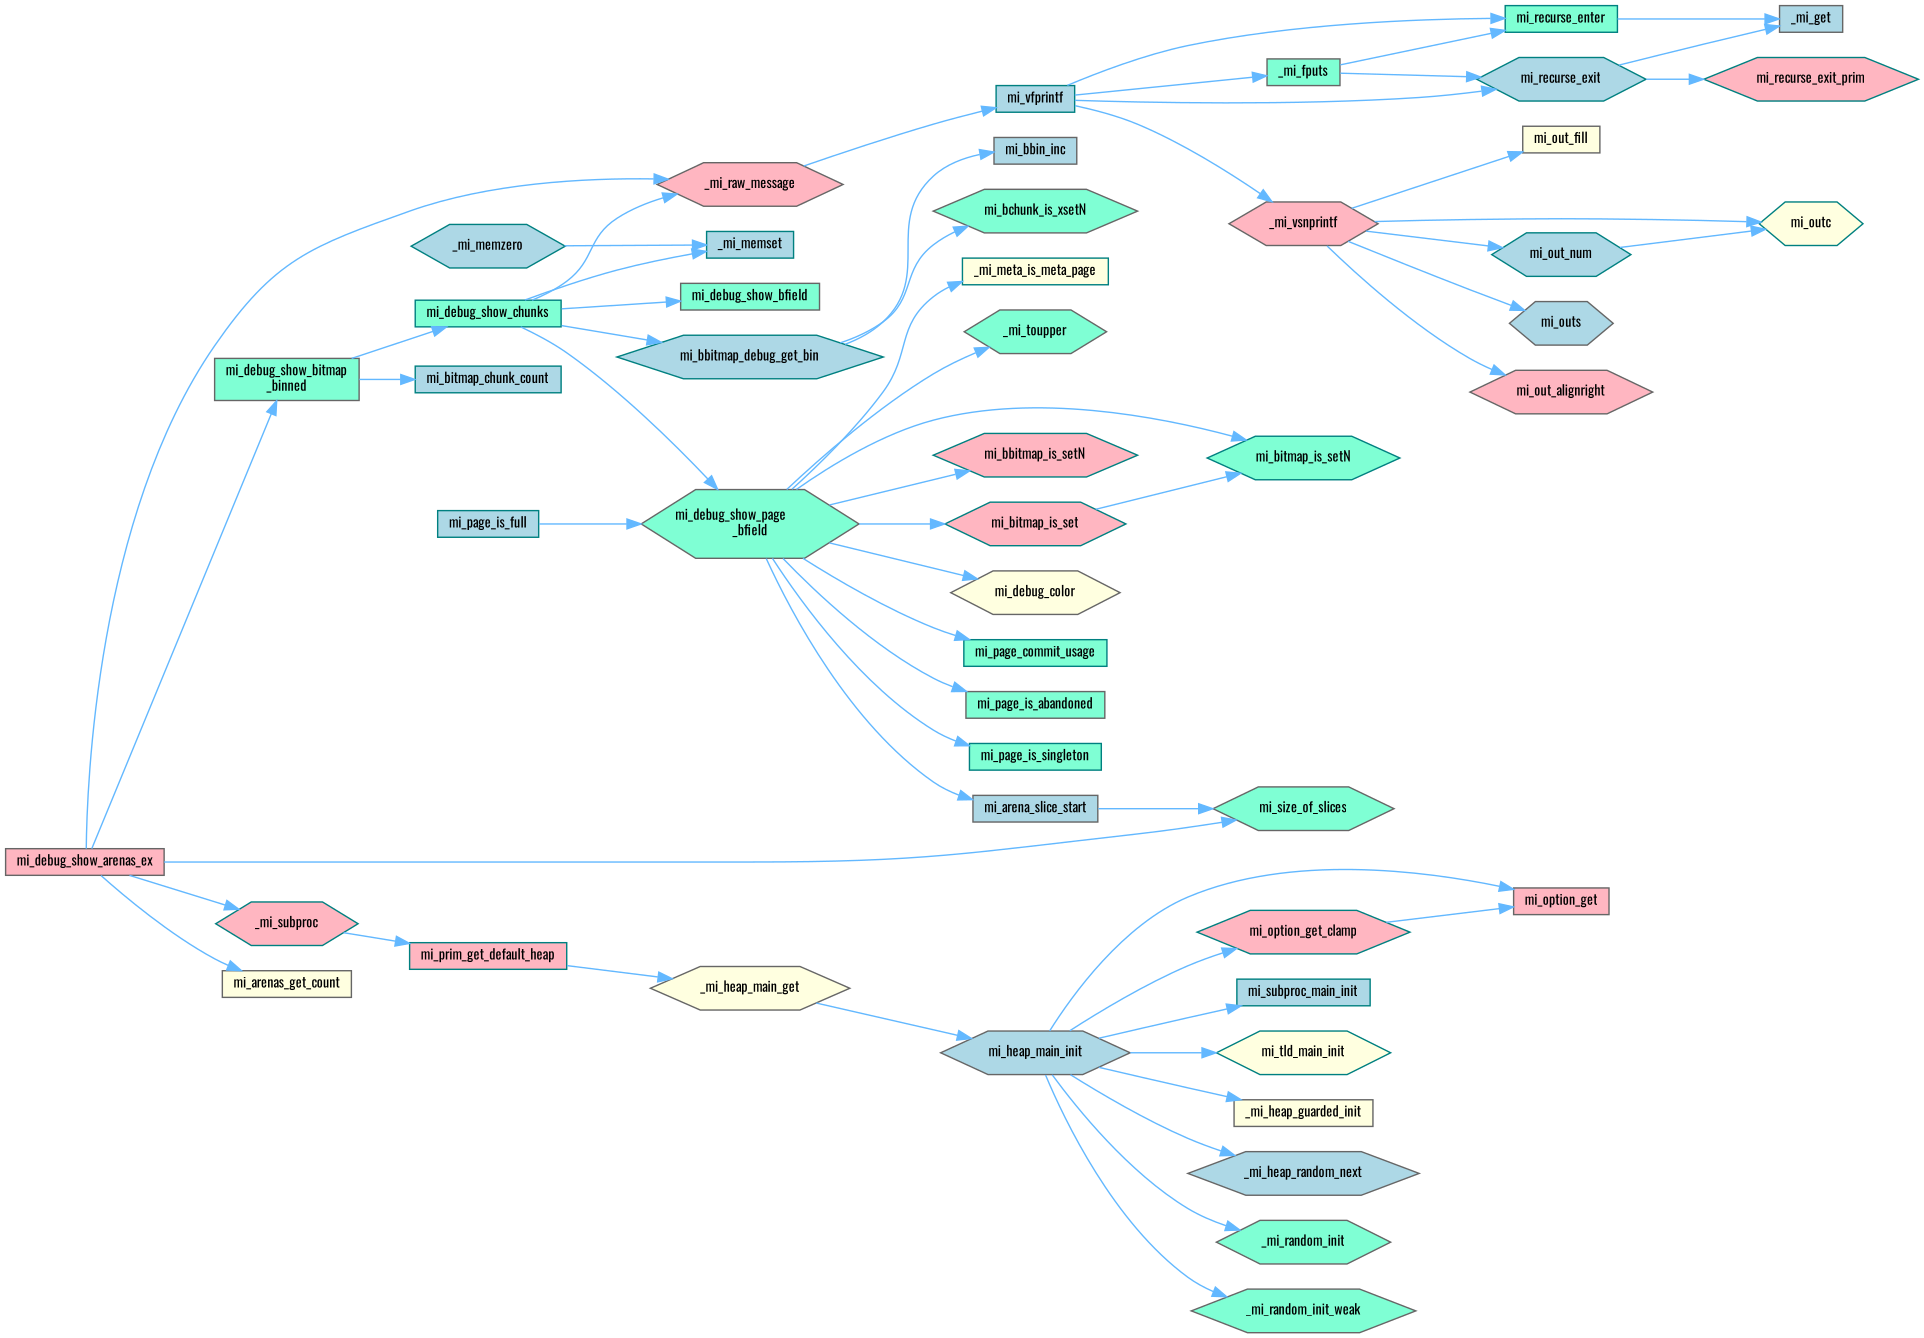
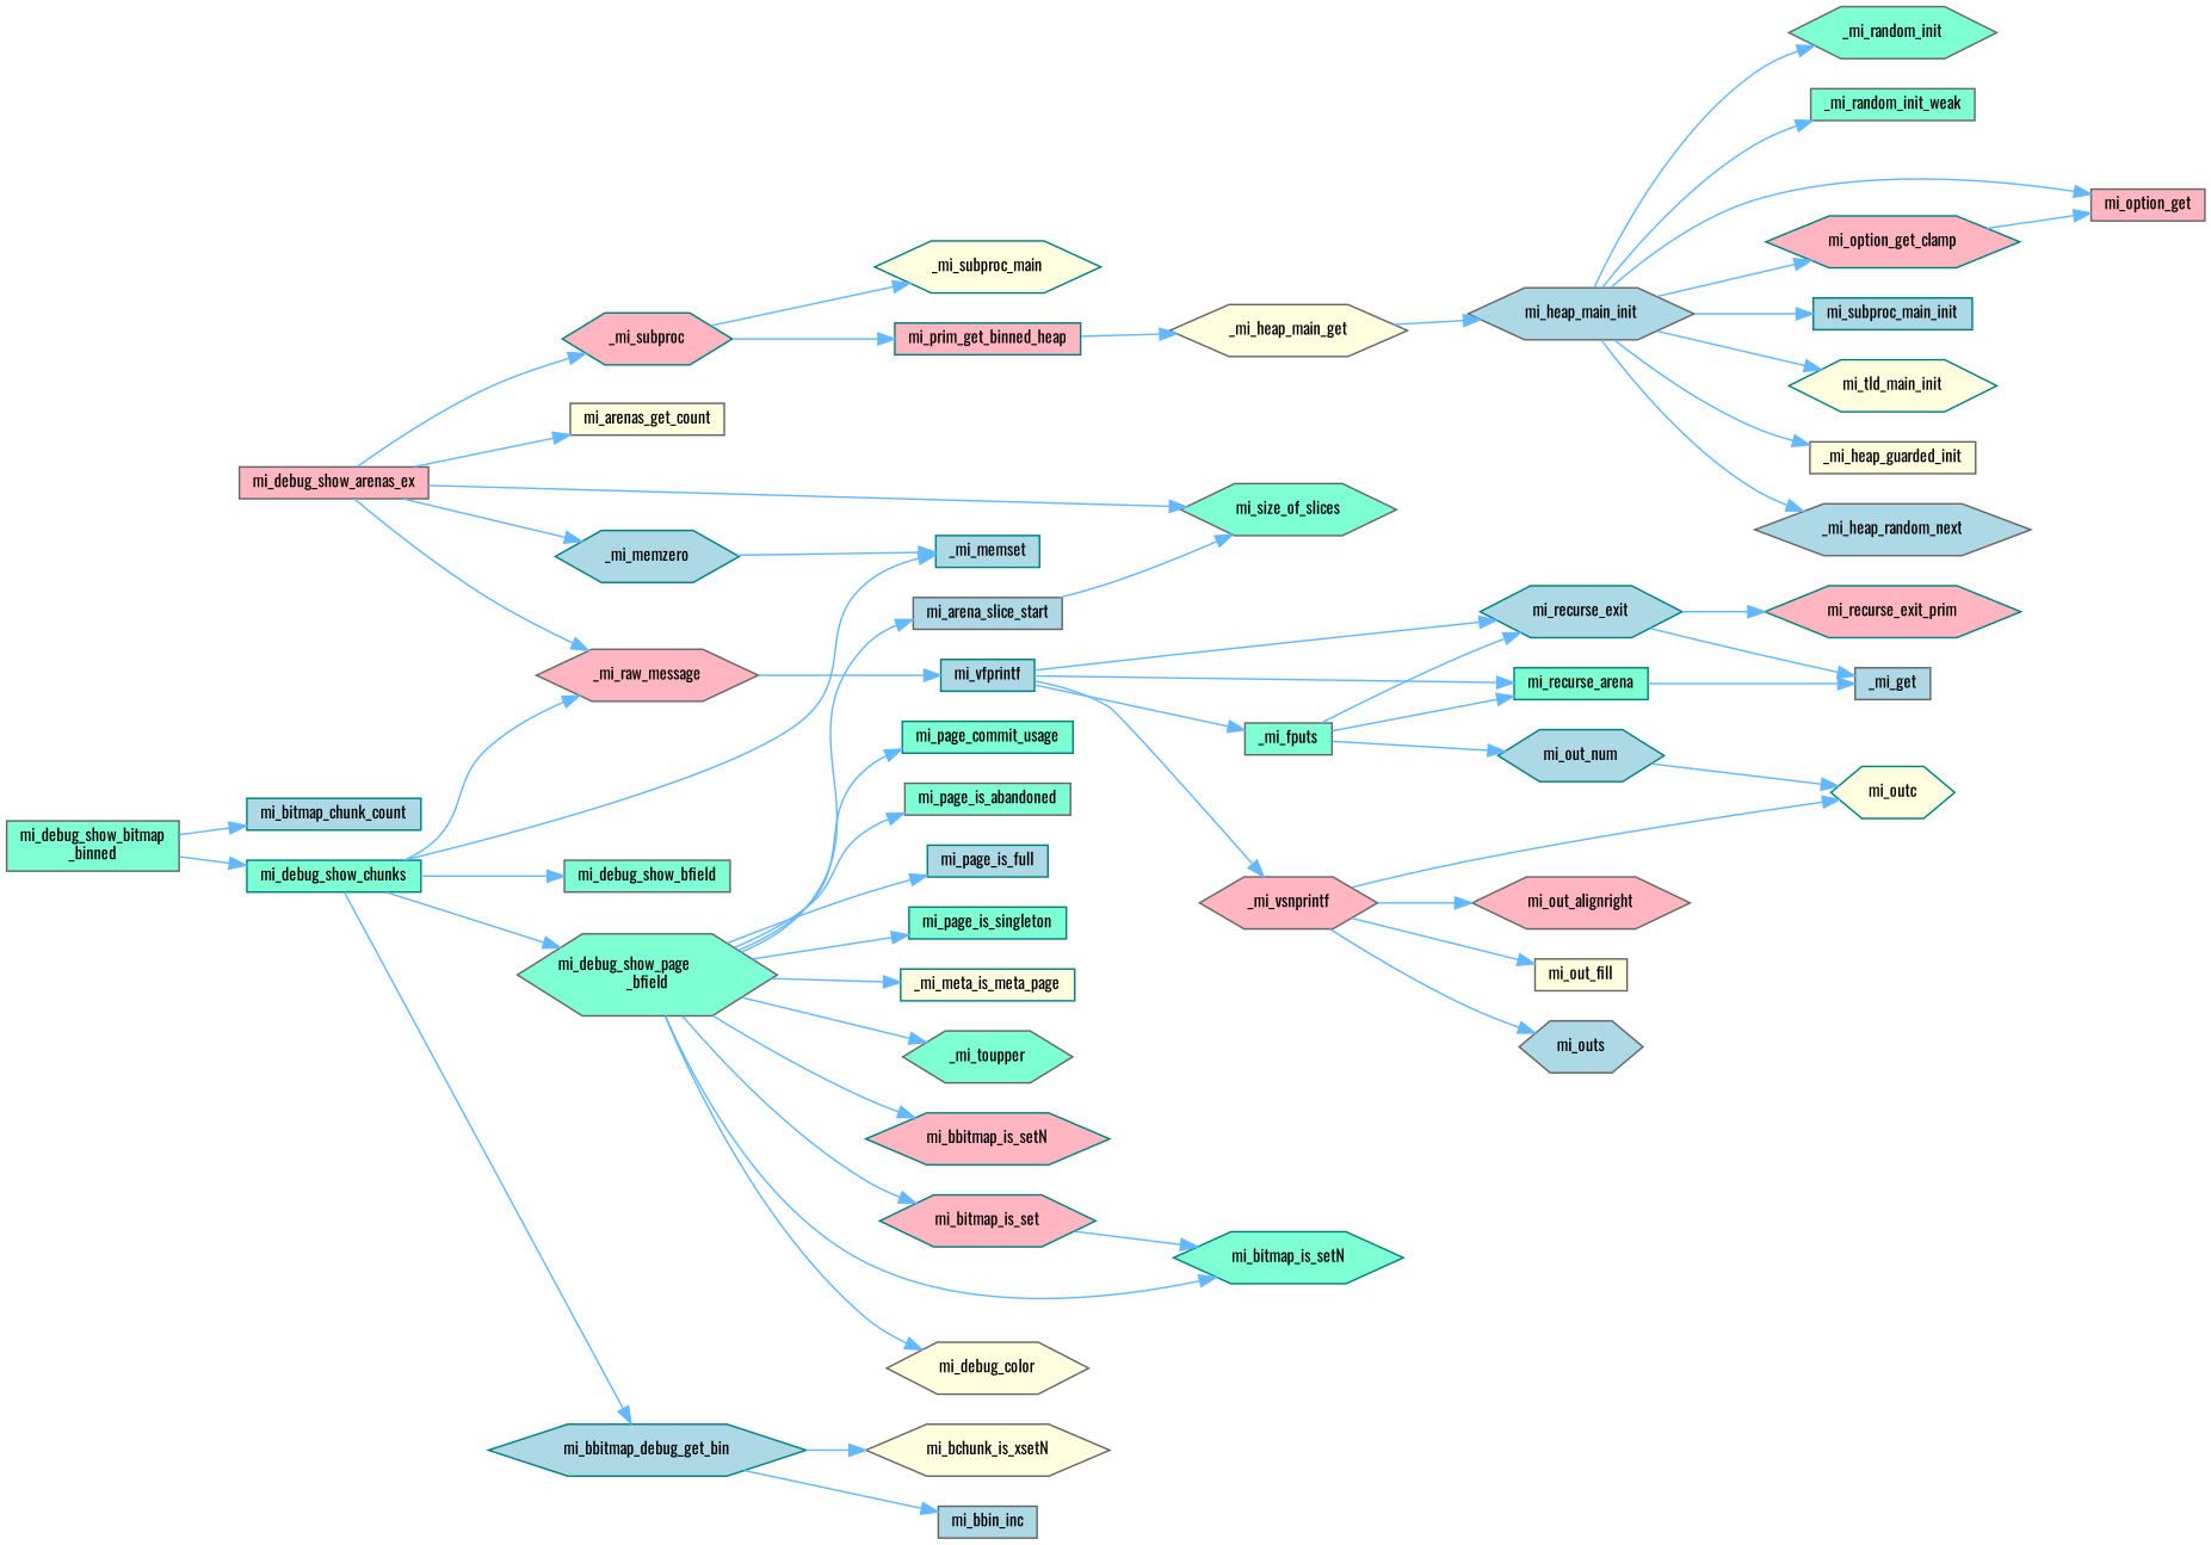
  digraph {
    fontname=Oswald
    rankdir=LR
    node [color=gray40 fillcolor=lightblue fontname=Oswald fontsize=10 shape=hexagon style=filled]
    edge [color=steelblue1 fontname=Oswald fontsize=10 labelfontname=Helvetica labelfontsize=10 style=solid]
    n1 [fillcolor=lightpink fontcolor=black height=0.2 label=mi_debug_show_arenas_ex shape=box width=0.4]
    n2 [fillcolor=lightpink height=0.2 label=_mi_raw_message width=0.4]
    n3 [color=teal fillcolor=lightpink height=0.2 label=_mi_subproc width=0.4]
    n4 [fillcolor=lightyellow height=0.2 label=mi_arenas_get_count shape=box width=0.4]
    n5 [fillcolor=aquamarine height=0.2 label="mi_debug_show_bitmap\l_binned" shape=box width=0.4]
    n6 [fillcolor=aquamarine height=0.2 label=mi_size_of_slices width=0.4]
    n7 [color=teal height=0.2 label=mi_vfprintf shape=box width=0.4]
-   n9 [color=teal fillcolor=lightpink height=0.2 label=mi_prim_get_default_heap shape=box width=0.4]
+   n8 [color=teal fillcolor=lightyellow height=0.2 label=_mi_subproc_main width=0.4]
+   n9 [color=teal fillcolor=lightpink height=0.2 label=mi_prim_get_binned_heap shape=box width=0.4]
    n10 [color=teal height=0.2 label=mi_bitmap_chunk_count shape=box width=0.4]
    n11 [color=teal fillcolor=aquamarine height=0.2 label=mi_debug_show_chunks shape=box width=0.4]
    n12 [fillcolor=aquamarine height=0.2 label=_mi_fputs shape=box width=0.4]
-   n13 [color=teal fillcolor=aquamarine height=0.2 label=mi_recurse_enter shape=box width=0.4]
+   n13 [color=teal fillcolor=aquamarine height=0.2 label=mi_recurse_arena shape=box width=0.4]
    n14 [color=teal height=0.2 label=mi_recurse_exit width=0.4]
    n15 [fillcolor=lightpink height=0.2 label=_mi_vsnprintf width=0.4]
    n16 [height=0.2 label=_mi_get shape=box width=0.4]
    n17 [color=teal fillcolor=lightpink height=0.2 label=mi_recurse_exit_prim width=0.4]
    n18 [fillcolor=lightpink height=0.2 label=mi_out_alignright width=0.4]
    n19 [fillcolor=lightyellow height=0.2 label=mi_out_fill shape=box width=0.4]
    n20 [color=teal height=0.2 label=mi_out_num width=0.4]
    n21 [color=teal fillcolor=lightyellow height=0.2 label=mi_outc width=0.4]
    n22 [height=0.2 label=mi_outs width=0.4]
    n23 [fillcolor=lightyellow height=0.2 label=_mi_heap_main_get width=0.4]
    n24 [height=0.2 label=mi_heap_main_init width=0.4]
    n25 [fillcolor=lightyellow height=0.2 label=_mi_heap_guarded_init shape=box width=0.4]
    n26 [height=0.2 label=_mi_heap_random_next width=0.4]
    n27 [fillcolor=aquamarine height=0.2 label=_mi_random_init width=0.4]
-   n28 [fillcolor=aquamarine height=0.2 label=_mi_random_init_weak width=0.4]
+   n28 [fillcolor=aquamarine height=0.2 label=_mi_random_init_weak shape=box width=0.4]
    n29 [fillcolor=lightpink height=0.2 label=mi_option_get shape=box width=0.4]
    n30 [color=teal fillcolor=lightpink height=0.2 label=mi_option_get_clamp width=0.4]
    n31 [color=teal height=0.2 label=mi_subproc_main_init shape=box width=0.4]
    n32 [color=teal fillcolor=lightyellow height=0.2 label=mi_tld_main_init width=0.4]
    n33 [color=teal height=0.2 label=_mi_memset shape=box width=0.4]
    n34 [color=teal height=0.2 label=mi_bbitmap_debug_get_bin width=0.4]
    n35 [fillcolor=aquamarine height=0.2 label=mi_debug_show_bfield shape=box width=0.4]
    n36 [fillcolor=aquamarine height=0.2 label="mi_debug_show_page\l_bfield" width=0.4]
    n37 [color=teal height=0.2 label=_mi_memzero width=0.4]
    n38 [height=0.2 label=mi_bbin_inc shape=box width=0.4]
-   n39 [fillcolor=aquamarine height=0.2 label=mi_bchunk_is_xsetN width=0.4]
+   n39 [fillcolor=lightyellow height=0.2 label=mi_bchunk_is_xsetN width=0.4]
    n40 [color=teal fillcolor=lightyellow height=0.2 label=_mi_meta_is_meta_page shape=box width=0.4]
    n41 [fillcolor=aquamarine height=0.2 label=_mi_toupper width=0.4]
    n42 [height=0.2 label=mi_arena_slice_start shape=box width=0.4]
    n43 [color=teal fillcolor=lightpink height=0.2 label=mi_bbitmap_is_setN width=0.4]
    n44 [color=teal fillcolor=lightpink height=0.2 label=mi_bitmap_is_set width=0.4]
    n45 [color=teal fillcolor=aquamarine height=0.2 label=mi_bitmap_is_setN width=0.4]
    n46 [fillcolor=lightyellow height=0.2 label=mi_debug_color width=0.4]
    n47 [color=teal fillcolor=aquamarine height=0.2 label=mi_page_commit_usage shape=box width=0.4]
    n48 [fillcolor=aquamarine height=0.2 label=mi_page_is_abandoned shape=box width=0.4]
    n49 [color=teal height=0.2 label=mi_page_is_full shape=box width=0.4]
    n50 [color=teal fillcolor=aquamarine height=0.2 label=mi_page_is_singleton shape=box width=0.4]
    n1 -> n2
    n1 -> n3
    n1 -> n4
-   n1 -> n5
+   n1 -> n37
    n1 -> n6
    n2 -> n7
+   n3 -> n8
    n3 -> n9
    n5 -> n10
    n5 -> n11
    n7 -> n12
    n7 -> n13
    n7 -> n14
    n7 -> n15
    n9 -> n23
    n11 -> n2
    n11 -> n33
    n11 -> n34
    n11 -> n35
    n11 -> n36
    n12 -> n13
    n12 -> n14
    n13 -> n16
    n14 -> n16
    n14 -> n17
    n15 -> n18
    n15 -> n19
-   n15 -> n20
+   n12 -> n20
    n15 -> n21
    n15 -> n22
    n20 -> n21
    n23 -> n24
    n24 -> n25
    n24 -> n26
    n24 -> n27
    n24 -> n28
    n24 -> n29
    n24 -> n30
    n24 -> n31
    n24 -> n32
    n30 -> n29
    n34 -> n38
    n34 -> n39
    n36 -> n40
    n36 -> n41
    n36 -> n42
    n36 -> n43
    n36 -> n44
    n36 -> n45
    n36 -> n46
    n36 -> n47
    n36 -> n48
-   n49 -> n36
+   n36 -> n49
    n36 -> n50
    n37 -> n33
    n42 -> n6
    n44 -> n45
  }
